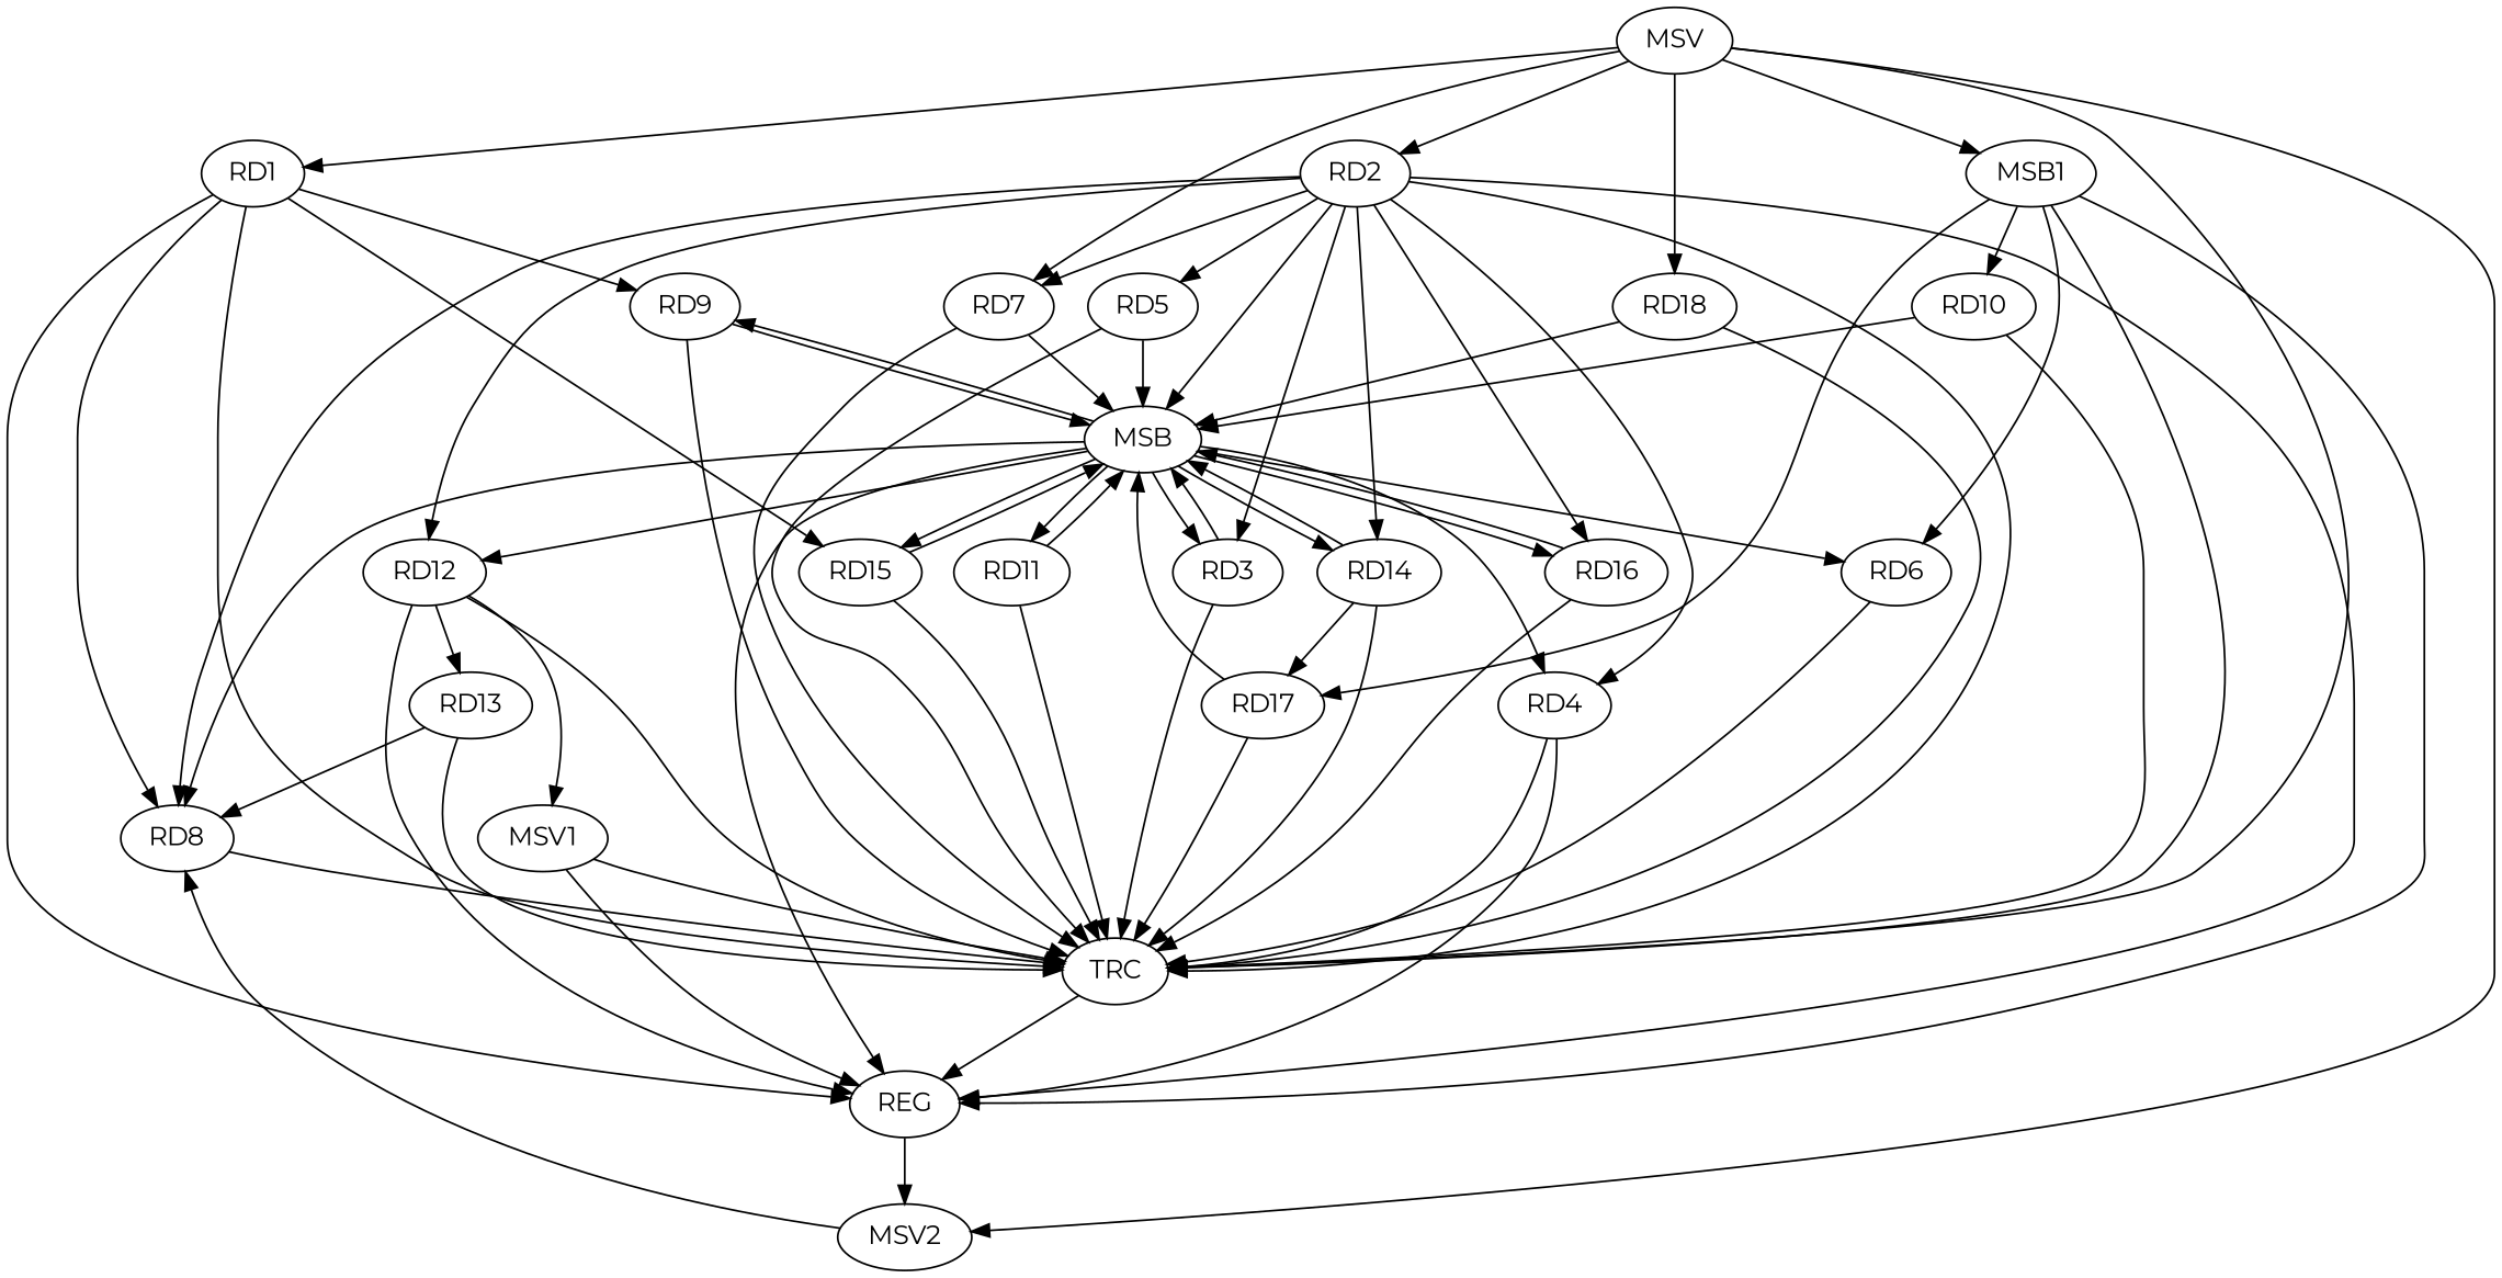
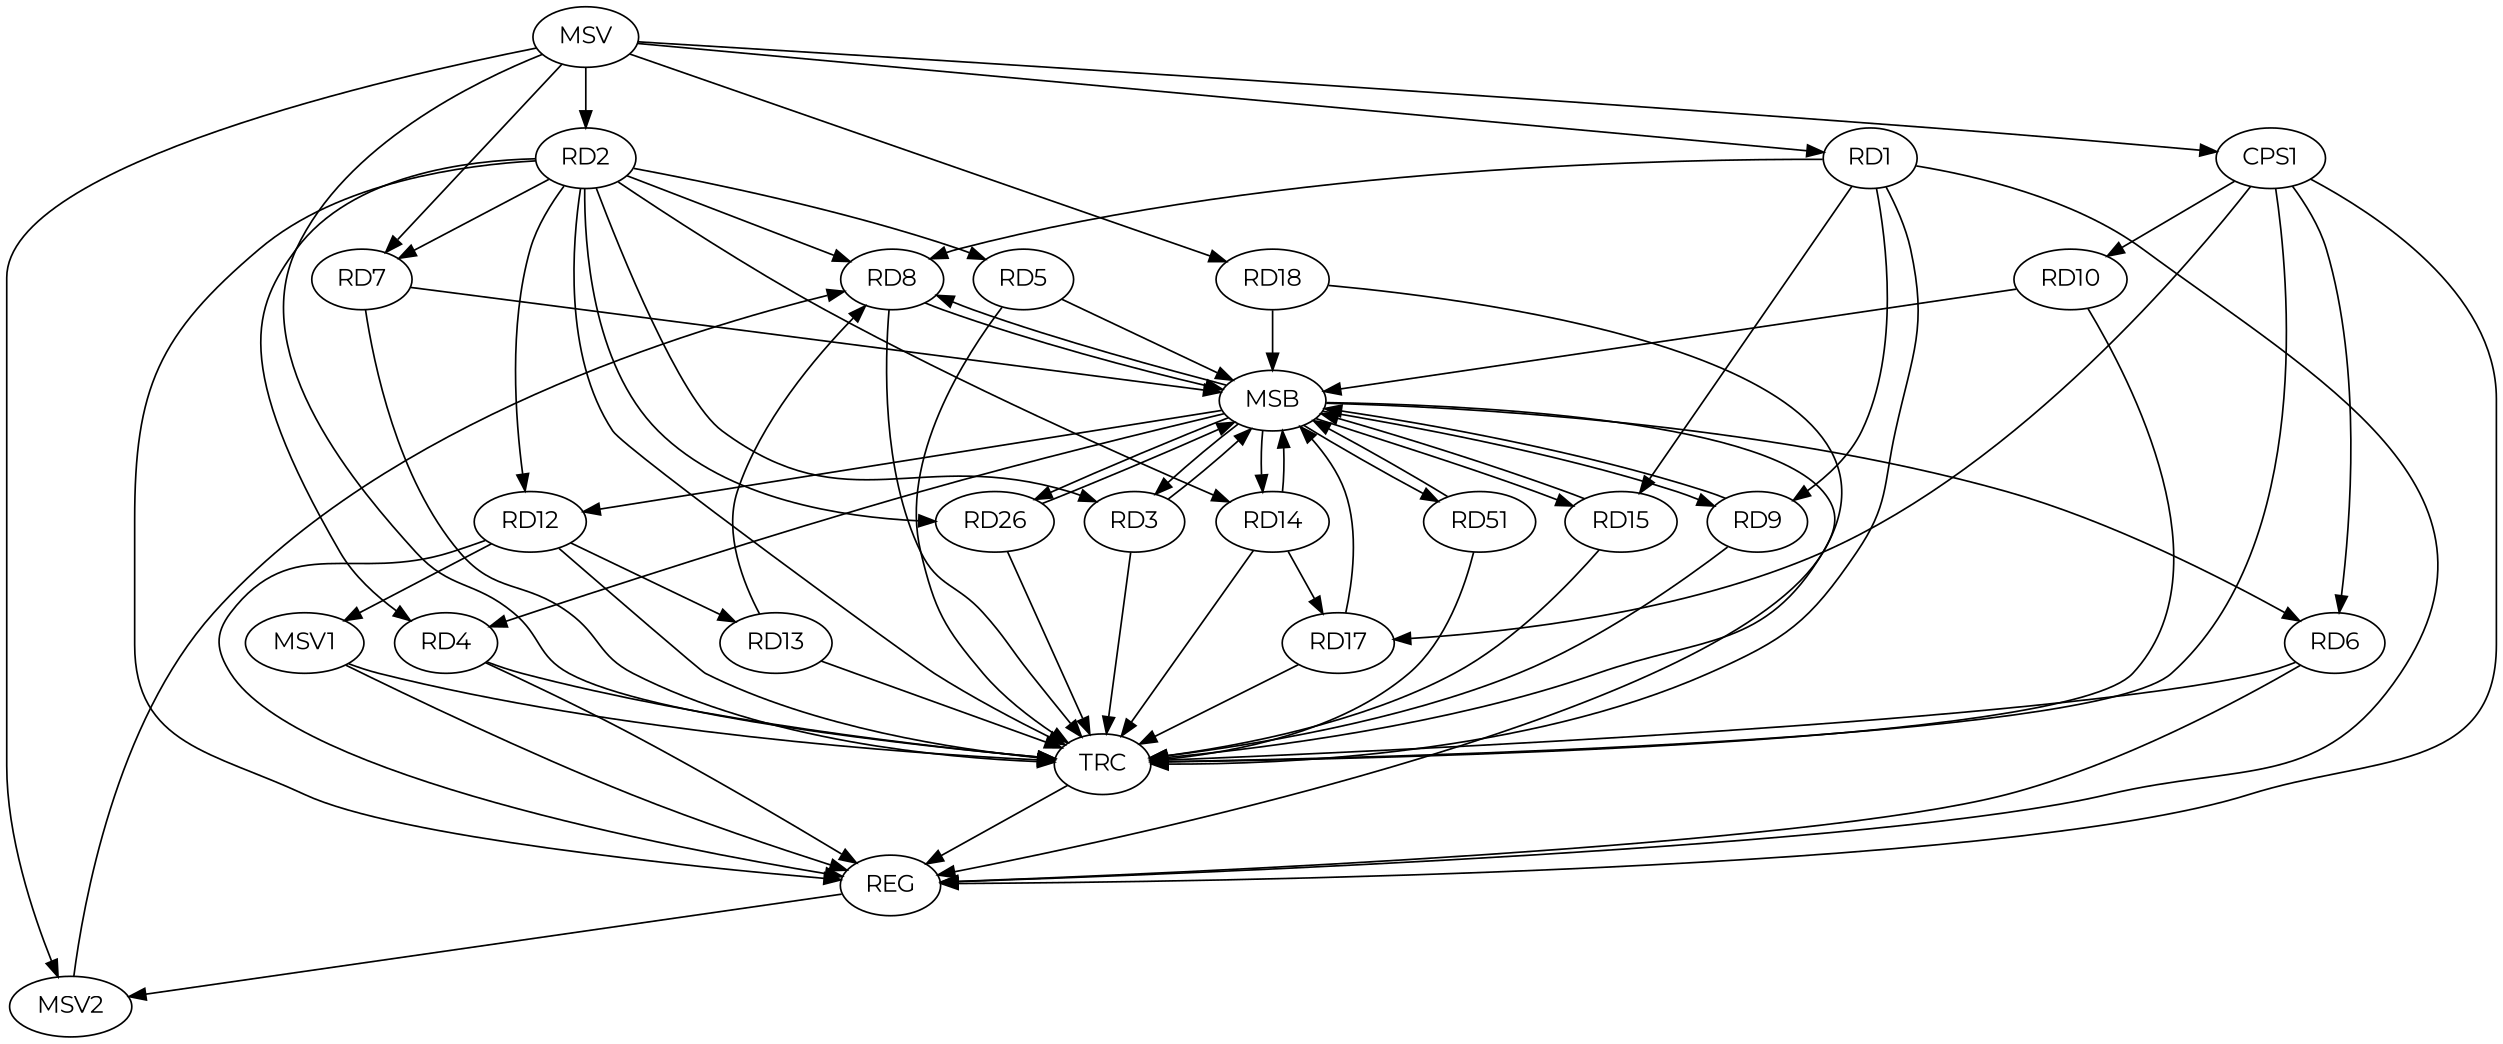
  strict digraph {
    fontname=Montserrat
    node [fontname=Montserrat]
    edge [fontname=Montserrat]
    n1 [label=RD1]
    n2 [label=RD8]
    n3 [label=RD9]
    n4 [label=RD15]
    n5 [label=REG]
    n6 [label=TRC]
    n7 [label=MSB]
    n8 [label=MSV2]
    n9 [label=RD2]
    n10 [label=RD3]
    n11 [label=RD4]
    n12 [label=RD5]
    n13 [label=RD7]
    n14 [label=RD12]
    n15 [label=RD14]
-   n16 [label=RD16]
+   n16 [label=RD26]
    n17 [label=RD13]
    n18 [label=MSV1]
    n19 [label=RD17]
    n20 [label=RD6]
-   n21 [label=RD11]
+   n21 [label=RD51]
    n22 [label=RD10]
    n23 [label=RD18]
-   n24 [label=MSB1]
+   n24 [label=CPS1]
    n25 [label=MSV]
    n1 -> n2
    n1 -> n3
    n1 -> n4
    n1 -> n5
    n1 -> n6
    n2 -> n6
-   n9 -> n7
+   n2 -> n7
    n3 -> n6
    n3 -> n7
    n4 -> n6
    n4 -> n7
    n5 -> n8
    n6 -> n5
    n7 -> n2
    n7 -> n3
    n7 -> n4
    n7 -> n5
    n7 -> n10
    n7 -> n11
    n7 -> n14
    n7 -> n15
    n7 -> n16
    n7 -> n20
    n7 -> n21
    n8 -> n2
    n9 -> n2
    n9 -> n5
    n9 -> n6
    n9 -> n10
    n9 -> n11
    n9 -> n12
    n9 -> n13
    n9 -> n14
    n9 -> n15
    n9 -> n16
    n10 -> n6
    n10 -> n7
    n11 -> n5
    n11 -> n6
    n12 -> n6
    n12 -> n7
    n13 -> n6
    n13 -> n7
    n14 -> n5
    n14 -> n6
    n14 -> n17
    n14 -> n18
    n15 -> n6
    n15 -> n7
    n15 -> n19
    n16 -> n6
    n16 -> n7
    n17 -> n2
    n17 -> n6
    n18 -> n5
    n18 -> n6
    n19 -> n6
    n19 -> n7
+   n20 -> n5
    n20 -> n6
    n21 -> n6
    n21 -> n7
    n22 -> n6
    n22 -> n7
    n23 -> n6
    n23 -> n7
    n24 -> n5
    n24 -> n6
    n24 -> n19
    n24 -> n20
    n24 -> n22
    n25 -> n1
    n25 -> n6
    n25 -> n8
    n25 -> n9
    n25 -> n13
    n25 -> n23
    n25 -> n24
  }
